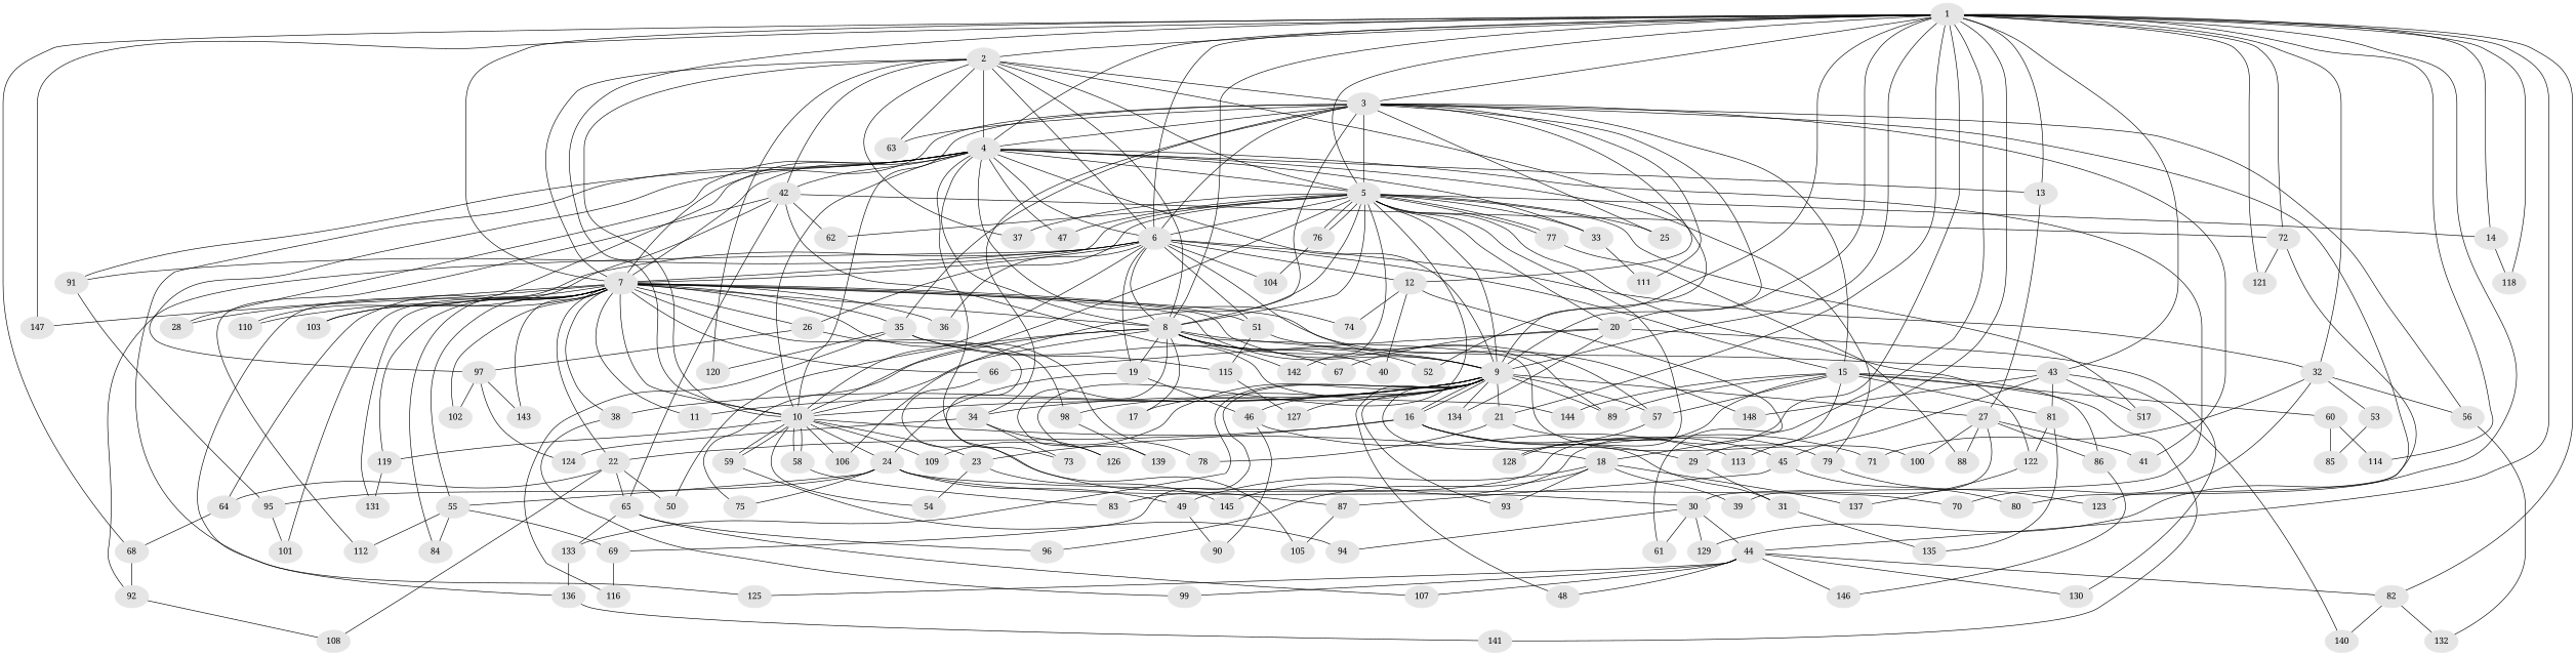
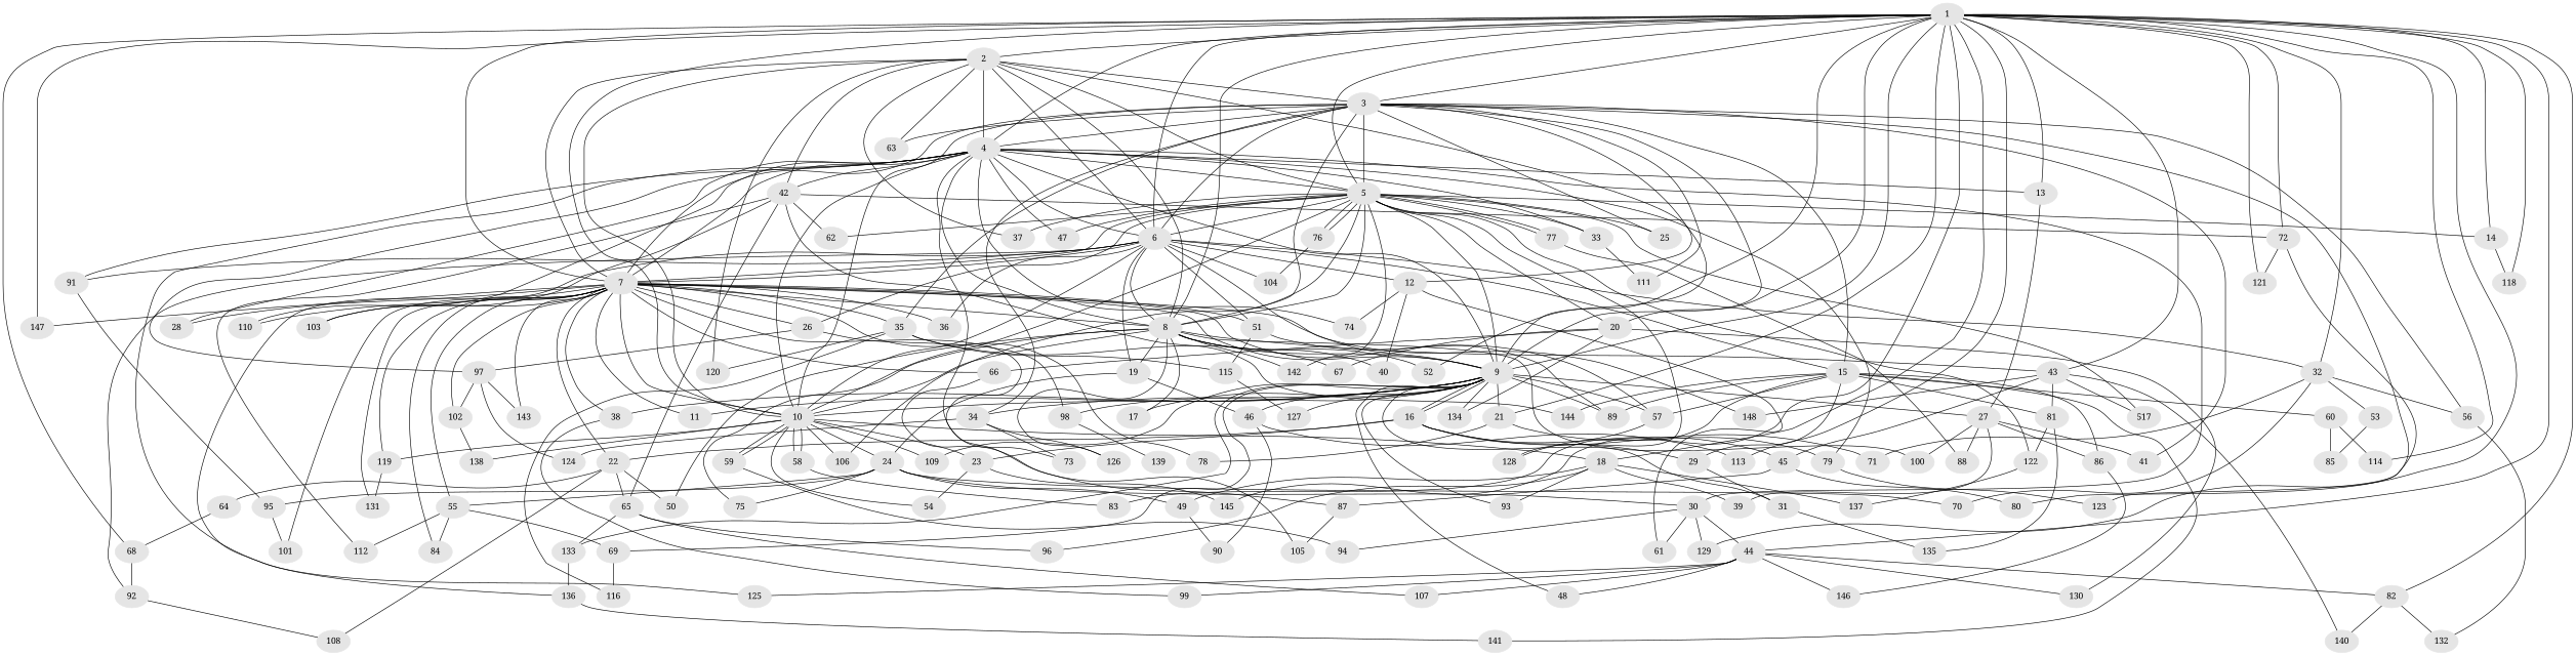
  graph {
    fontname="Noto Serif"
    node [color=gray90 fontname="Noto Serif" style=filled]
    edge [fontname="Noto Serif"]
    1
    2
    3
    4
    5
    6
    7
    8
    9
    10
    13
    14
    18
    20
    21
    32
    43
    44
    52
    68
    72
    82
    113
    114
    118
    121
    129
    145
    147
    37
    42
    63
    120
    12
    15
    25
    34
    35
    41
    56
    80
    111
    28
    30
    33
    47
    74
    79
    87
    91
    97
    110
    125
    26
    62
    76
    77
    106
    n59 [label=517]
    122
    128
    139
    142
    19
    36
    51
    92
    104
    136
    11
    22
    38
    55
    64
    66
    73
    78
    84
    101
    102
    103
    119
    131
    143
    148
    89
    17
    40
    50
    75
    100
    126
    16
    27
    31
    46
    48
    69
    93
    98
    109
    127
    133
    134
    57
    23
    24
    54
    58
    59
+   138
    39
    49
    96
    137
    67
    130
    53
    71
    70
    81
    45
    140
    99
    107
    146
    123
    132
    144
    65
    112
    61
    60
    29
    83
    86
    141
    124
    115
    116
    94
    105
    95
    88
    108
    85
    135
    90
    1 -- 2
    1 -- 3
    1 -- 4
    1 -- 5
    1 -- 6
    1 -- 7
    1 -- 8
    1 -- 9
    1 -- 10
    1 -- 13
    1 -- 14
    1 -- 18
    1 -- 20
    1 -- 21
    1 -- 32
    1 -- 43
    1 -- 44
    1 -- 52
    1 -- 68
    1 -- 72
    1 -- 82
    1 -- 113
    1 -- 114
    1 -- 118
    1 -- 121
    1 -- 129
    1 -- 145
    1 -- 147
    2 -- 3
    2 -- 4
    2 -- 5
    2 -- 6
    2 -- 7
    2 -- 8
    2 -- 9
    2 -- 10
    2 -- 37
    2 -- 42
    2 -- 63
    2 -- 120
    3 -- 4
    3 -- 5
    3 -- 6
    3 -- 7
    3 -- 8
    3 -- 9
    3 -- 10
    3 -- 63
    3 -- 12
    3 -- 15
    3 -- 25
    3 -- 34
    3 -- 35
    3 -- 41
    3 -- 56
    3 -- 80
    3 -- 111
    4 -- 5
    4 -- 6
    4 -- 7
    4 -- 8
    4 -- 9
    4 -- 10
    4 -- 13
    4 -- 42
    4 -- 28
    4 -- 30
    4 -- 33
    4 -- 47
    4 -- 74
    4 -- 79
    4 -- 87
    4 -- 91
    4 -- 97
    4 -- 110
    4 -- 125
    5 -- 6
    5 -- 7
    5 -- 8
    5 -- 9
    5 -- 10
    5 -- 14
    5 -- 20
    5 -- 37
    5 -- 25
    5 -- 33
    5 -- 47
    5 -- 26
    5 -- 62
    5 -- 76
    5 -- 76
    5 -- 77
    5 -- 77
    5 -- 106
    5 -- n59
    5 -- 122
    5 -- 128
-   5 -- 139
    5 -- 142
    6 -- 7
    6 -- 8
    6 -- 9
    6 -- 10
    6 -- 32
    6 -- 12
    6 -- 15
    6 -- 91
    6 -- 19
    6 -- 36
    6 -- 51
    6 -- 92
    6 -- 104
    6 -- 136
    7 -- 8
    7 -- 9
    7 -- 10
    7 -- 147
    7 -- 35
    7 -- 28
    7 -- 110
    7 -- 26
    7 -- 36
    7 -- 51
    7 -- 11
    7 -- 22
    7 -- 38
    7 -- 55
-   7 -- 64
    7 -- 66
    7 -- 73
    7 -- 78
    7 -- 84
    7 -- 101
    7 -- 102
    7 -- 103
    7 -- 119
    7 -- 131
    7 -- 143
    7 -- 148
    7 -- 89
    8 -- 9
    8 -- 10
    8 -- 43
    8 -- 52
    8 -- 142
    8 -- 19
    8 -- 17
    8 -- 40
    8 -- 50
    8 -- 75
    8 -- 100
    8 -- 126
    9 -- 10
    9 -- 21
    9 -- 34
    9 -- 11
    9 -- 38
    9 -- 89
    9 -- 17
    9 -- 16
    9 -- 16
    9 -- 27
    9 -- 31
    9 -- 46
    9 -- 48
    9 -- 69
    9 -- 93
    9 -- 98
    9 -- 109
    9 -- 127
    9 -- 133
    9 -- 134
    9 -- 57
    10 -- 18
    10 -- 106
    10 -- 119
    10 -- 109
    10 -- 23
    10 -- 24
    10 -- 54
    10 -- 58
    10 -- 58
    10 -- 59
    10 -- 59
+   10 -- 138
    13 -- 27
    14 -- 118
    18 -- 93
    18 -- 39
    18 -- 49
    18 -- 96
    18 -- 137
    20 -- 66
    20 -- 134
    20 -- 67
    20 -- 130
    21 -- 79
    21 -- 78
    32 -- 56
    32 -- 53
    32 -- 71
    32 -- 70
    43 -- n59
    43 -- 148
    43 -- 81
    43 -- 45
    43 -- 140
    44 -- 82
    44 -- 125
    44 -- 48
    44 -- 130
    44 -- 99
    44 -- 107
    44 -- 146
    68 -- 92
    72 -- 121
    72 -- 123
    82 -- 140
    82 -- 132
    42 -- 72
    42 -- 62
    42 -- 103
    42 -- 144
    42 -- 65
    42 -- 112
    12 -- 74
    12 -- 40
    12 -- 61
    15 -- 89
    15 -- 57
    15 -- 81
    15 -- 144
    15 -- 60
    15 -- 29
    15 -- 83
    15 -- 86
    15 -- 141
    34 -- 73
    34 -- 126
    34 -- 124
    35 -- 120
    35 -- 67
    35 -- 115
    35 -- 116
    56 -- 132
    30 -- 44
    30 -- 129
    30 -- 61
    30 -- 94
    33 -- 111
    79 -- 123
    87 -- 105
    91 -- 95
    97 -- 102
    97 -- 143
    97 -- 124
    26 -- 97
    26 -- 98
    76 -- 104
    77 -- 88
    122 -- 137
    19 -- 46
    19 -- 24
    51 -- 57
    51 -- 115
    92 -- 108
    136 -- 141
    22 -- 64
    22 -- 50
    22 -- 65
    22 -- 108
    38 -- 99
    55 -- 84
    55 -- 69
    55 -- 112
    64 -- 68
    66 -- 105
+   102 -- 138
    119 -- 131
    16 -- 22
    16 -- 23
    16 -- 71
    16 -- 45
    16 -- 29
    27 -- 41
    27 -- 100
    27 -- 39
    27 -- 86
    27 -- 88
    31 -- 135
    46 -- 113
    46 -- 90
    69 -- 116
    98 -- 139
    133 -- 136
    57 -- 128
    23 -- 145
    23 -- 54
    24 -- 30
    24 -- 55
    24 -- 75
    24 -- 49
    24 -- 70
    24 -- 95
    58 -- 83
    59 -- 94
    49 -- 90
    53 -- 85
    81 -- 122
    81 -- 135
    45 -- 80
    45 -- 87
    65 -- 133
    65 -- 96
    65 -- 107
    60 -- 114
    60 -- 85
    29 -- 31
    86 -- 146
    115 -- 127
    95 -- 101
  }
